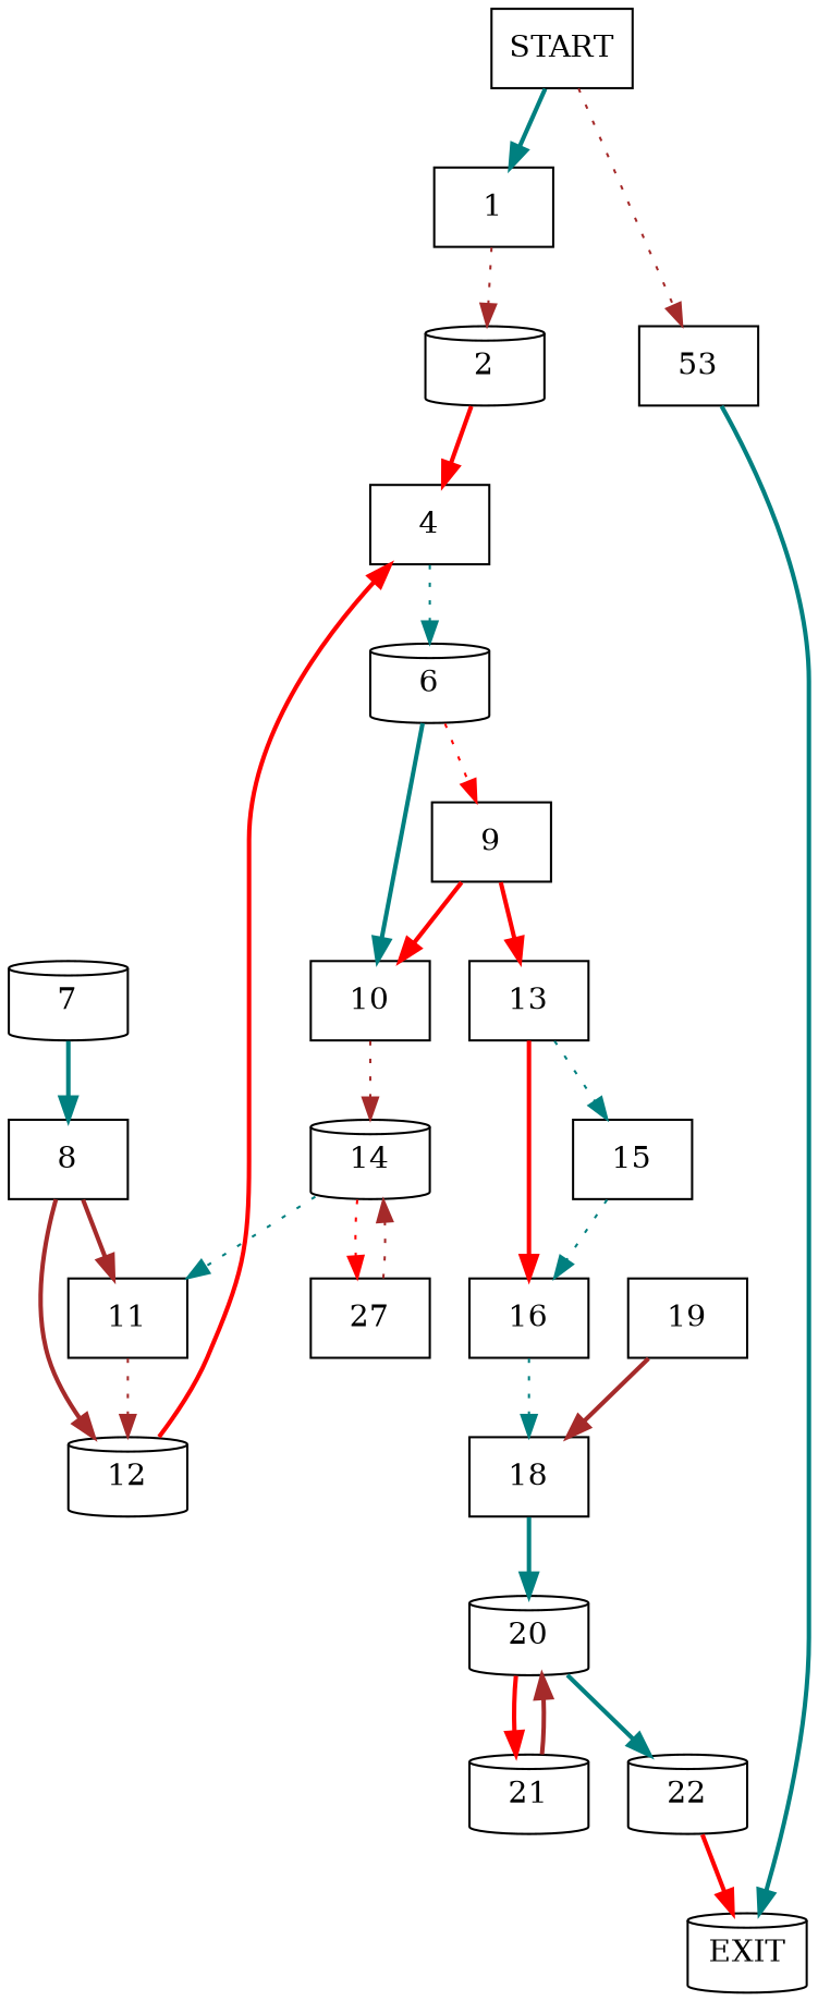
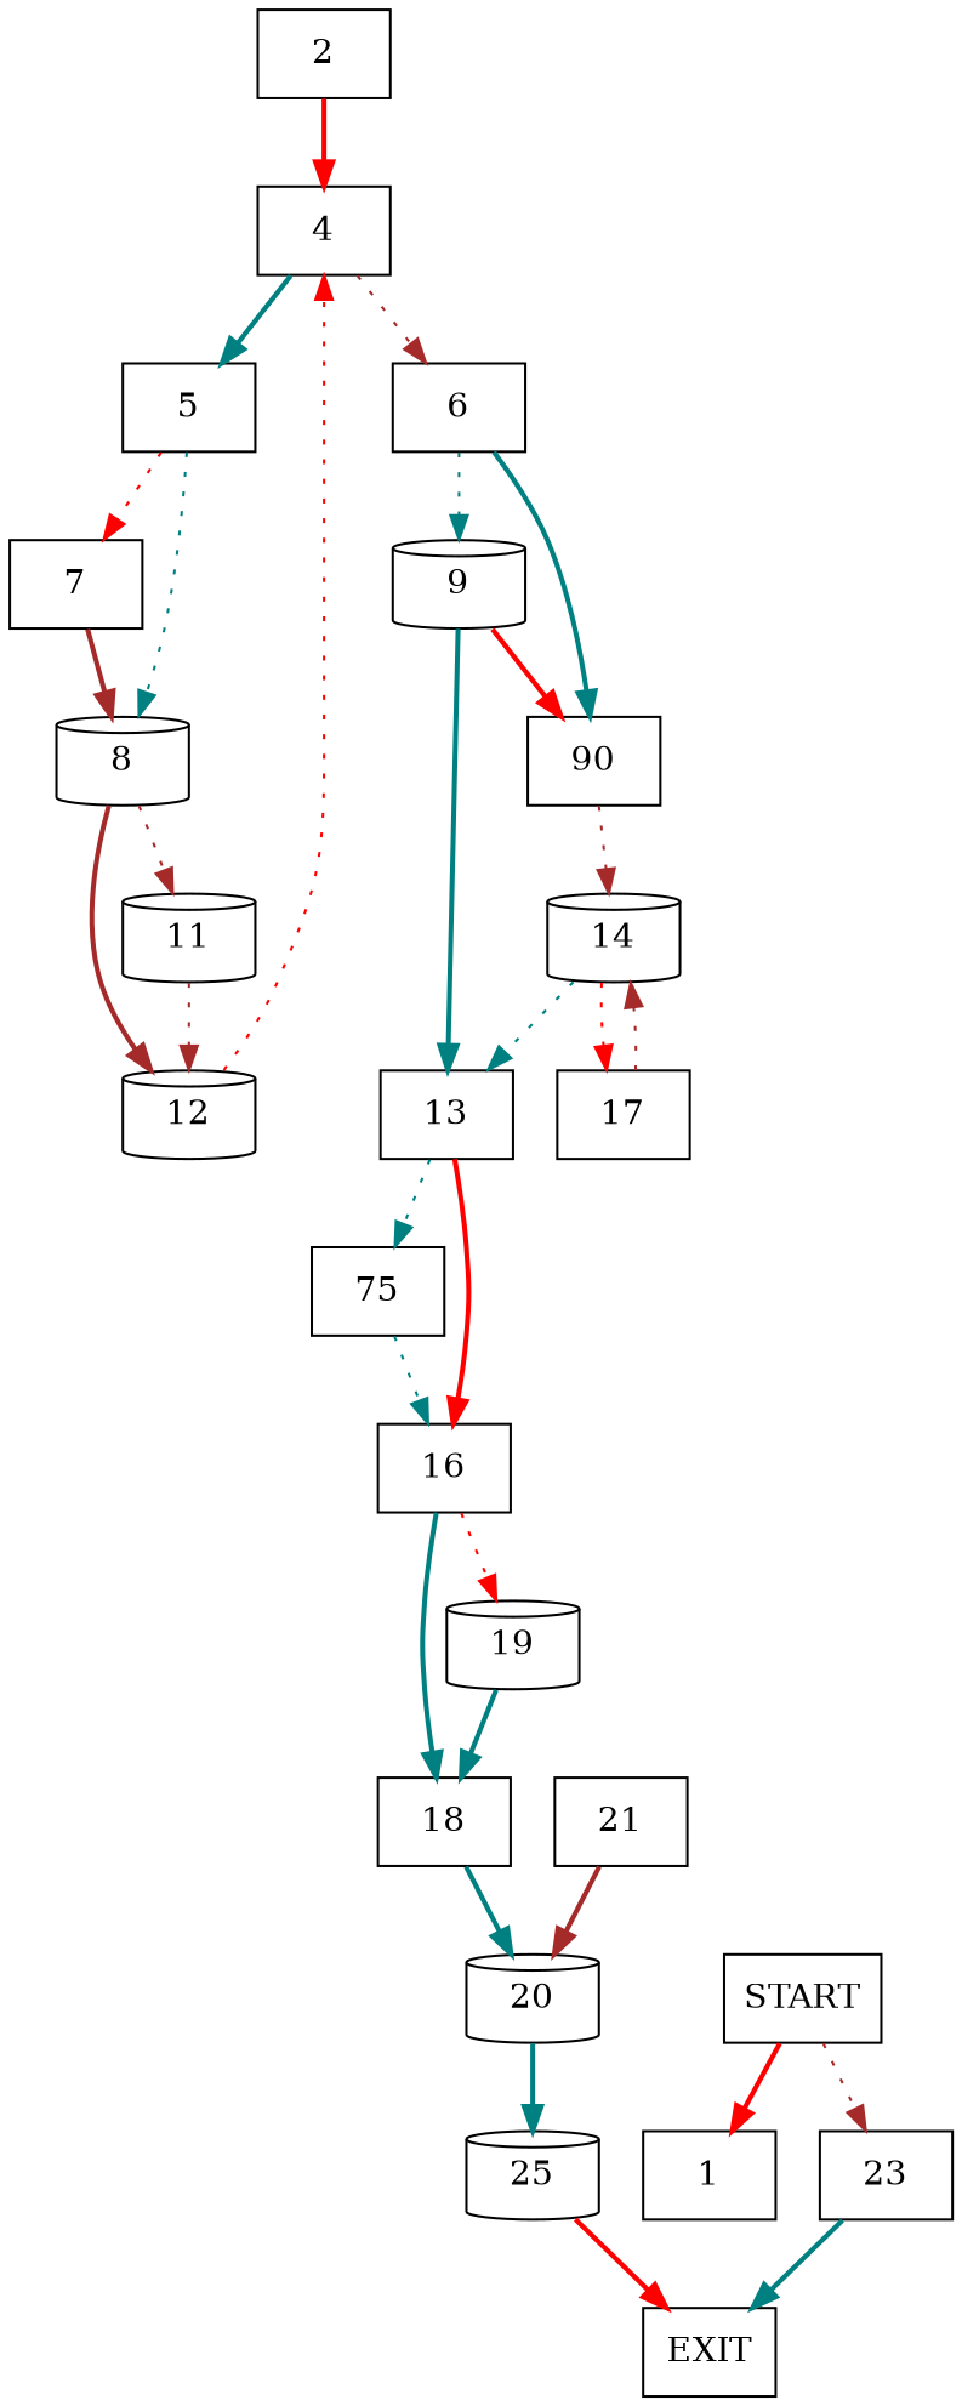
  digraph {
    node [shape=box]
    edge [color=red style=bold]
    n1 [label=START]
    1
-   23 [label=53]
-   2 [shape=cylinder]
-   n5 [label=EXIT shape=cylinder]
+   23
+   2
+   n5 [label=EXIT]
    4
-   6 [shape=cylinder]
-   7 [shape=cylinder]
-   8
-   9
-   10
-   11
+   5
+   6
+   7
+   8 [shape=cylinder]
+   9 [shape=cylinder]
+   10 [label=90]
+   11 [shape=cylinder]
    12 [shape=cylinder]
    13
    14 [shape=cylinder]
-   15
+   15 [label=75]
    16
-   17 [label=27]
+   17
    18
-   19
+   19 [shape=cylinder]
    20 [shape=cylinder]
-   21 [shape=cylinder]
-   22 [shape=cylinder]
-   n1 -> 1 [color=teal]
+   21
+   22 [shape=cylinder label=25]
+   n1 -> 1
    n1 -> 23 [color=brown style=dotted]
-   1 -> 2 [color=brown style=dotted]
    23 -> n5 [color=teal]
    2 -> 4
-   4 -> 6 [color=teal style=dotted]
-   6 -> 9 [style=dotted]
+   4 -> 5 [color=teal]
+   4 -> 6 [color=brown style=dotted]
+   5 -> 7 [style=dotted]
+   5 -> 8 [color=teal style=dotted]
+   6 -> 9 [color=teal style=dotted]
    6 -> 10 [color=teal]
-   7 -> 8 [color=teal]
-   8 -> 11 [color=brown]
+   7 -> 8 [color=brown]
+   8 -> 11 [color=brown style=dotted]
    8 -> 12 [color=brown]
    9 -> 10
-   9 -> 13
+   9 -> 13 [color=teal]
    10 -> 14 [color=brown style=dotted]
    11 -> 12 [color=brown style=dotted]
-   12 -> 4
+   12 -> 4 [style=dotted]
    13 -> 15 [color=teal style=dotted]
    13 -> 16
-   14 -> 11 [color=teal style=dotted]
+   14 -> 13 [color=teal style=dotted]
    14 -> 17 [style=dotted]
    15 -> 16 [color=teal style=dotted]
-   16 -> 18 [color=teal style=dotted]
+   16 -> 18 [color=teal]
+   16 -> 19 [style=dotted]
    17 -> 14 [color=brown style=dotted]
    18 -> 20 [color=teal]
-   19 -> 18 [color=brown]
-   20 -> 21
+   19 -> 18 [color=teal]
    20 -> 22 [color=teal]
    21 -> 20 [color=brown]
    22 -> n5
  }
